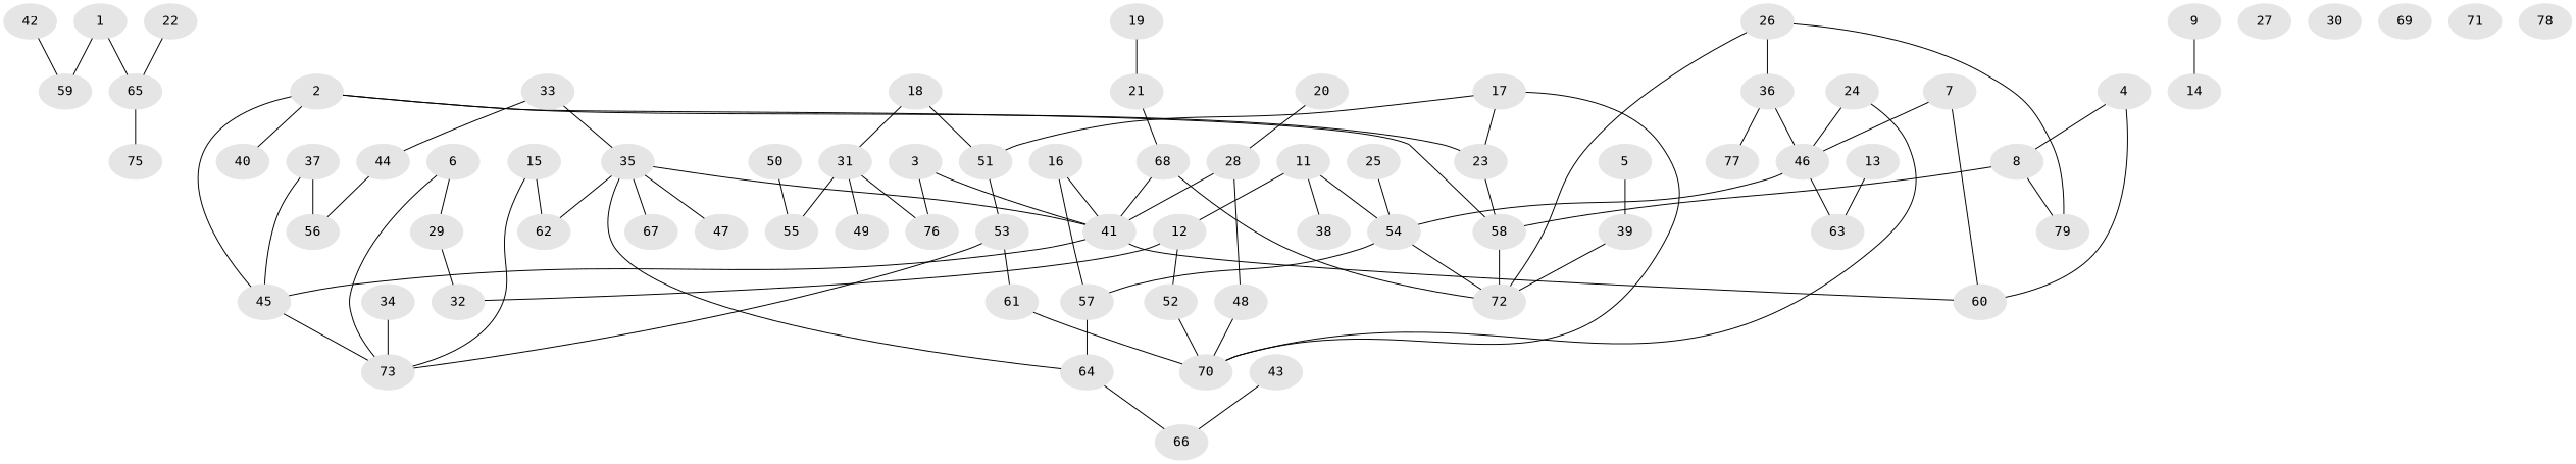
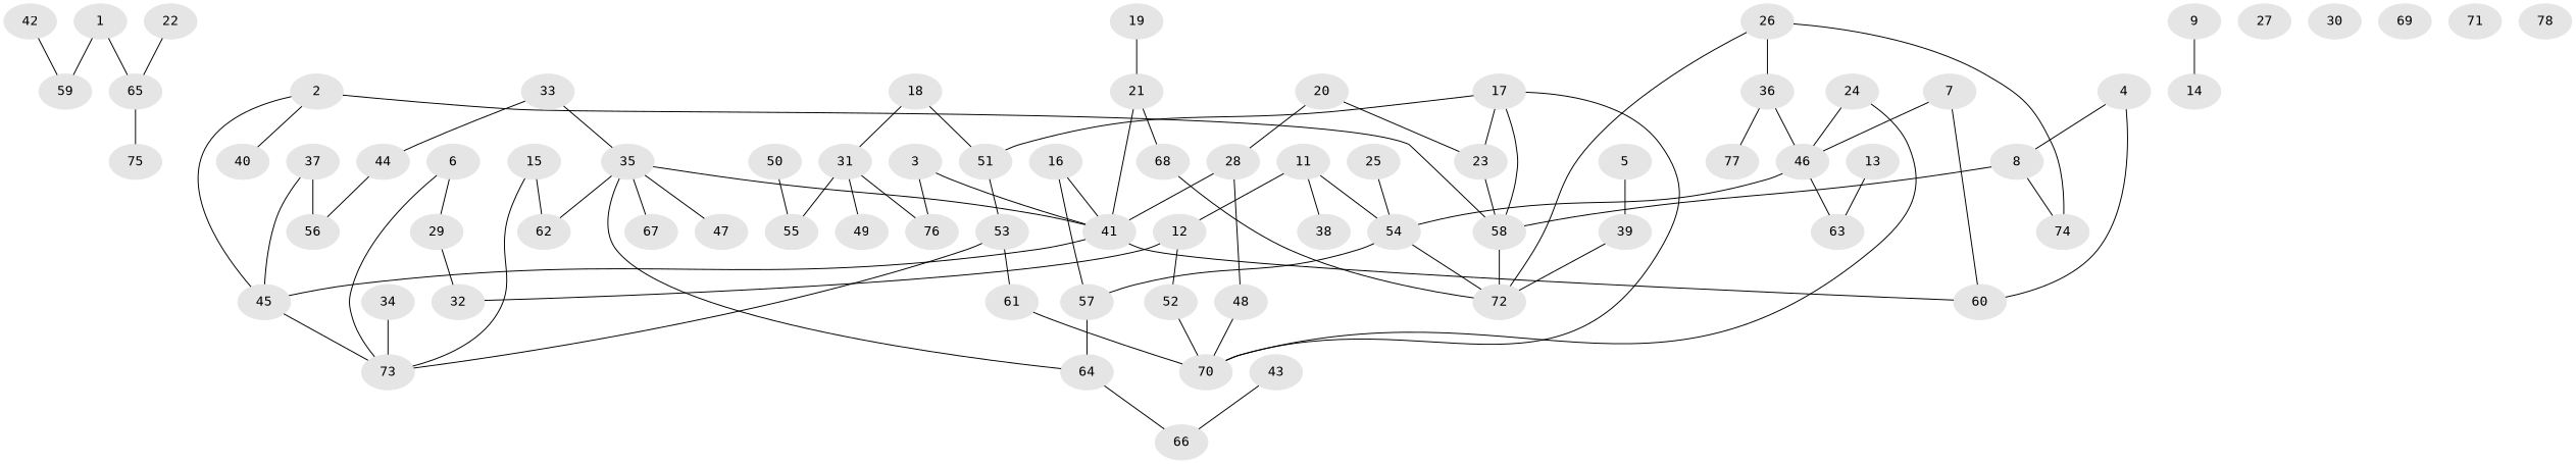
  graph {
    fontname="DejaVu Sans Mono"
    node [color=gray90 fontname="DejaVu Sans Mono" style=filled]
    edge [fontname="DejaVu Sans Mono"]
    1
    59
    65
    75
    2
    40
    45
    58
    73
    72
    3
    41
    76
    60
    4
    8
-   74 [label=79]
+   74
    5
    39
    6
    29
    32
    7
    46
    54
    63
    9
    14
    24
    70
    33
    35
    44
    11
    12
    38
    52
    57
    13
    15
    62
    16
    64
    17
    23
    51
    53
    18
    31
    49
    55
    19
    21
    68
    20
    28
    48
    22
    25
    26
    36
    77
    27
    30
    47
    67
    56
    34
    66
    37
    42
    43
    50
    61
    69
    71
    78
    1 -- 59
    1 -- 65
    65 -- 75
    2 -- 40
    2 -- 45
    2 -- 58
    45 -- 73
    58 -- 72
    3 -- 41
    3 -- 76
    41 -- 45
    41 -- 60
    4 -- 60
    4 -- 8
    8 -- 58
    8 -- 74
    5 -- 39
    39 -- 72
    6 -- 73
    6 -- 29
    29 -- 32
    7 -- 60
    7 -- 46
    46 -- 54
    46 -- 63
    54 -- 72
    54 -- 57
    9 -- 14
    24 -- 46
    24 -- 70
    33 -- 35
    33 -- 44
    35 -- 41
    35 -- 62
    35 -- 64
    35 -- 47
    35 -- 67
    44 -- 56
    11 -- 54
    11 -- 12
    11 -- 38
    12 -- 32
    12 -- 52
    52 -- 70
    57 -- 64
    13 -- 63
    15 -- 73
    15 -- 62
    16 -- 41
    16 -- 57
    64 -- 66
+   17 -- 58
    17 -- 70
    17 -- 23
    17 -- 51
    23 -- 58
    51 -- 53
    53 -- 73
    53 -- 61
    18 -- 51
    18 -- 31
    31 -- 76
    31 -- 49
    31 -- 55
    19 -- 21
-   68 -- 41
+   21 -- 41
    21 -- 68
    68 -- 72
-   2 -- 23
+   20 -- 23
    20 -- 28
    28 -- 41
    28 -- 48
    48 -- 70
    22 -- 65
    25 -- 54
    26 -- 72
    26 -- 74
    26 -- 36
    36 -- 46
    36 -- 77
    34 -- 73
    37 -- 45
    37 -- 56
    42 -- 59
    43 -- 66
    50 -- 55
    61 -- 70
  }
